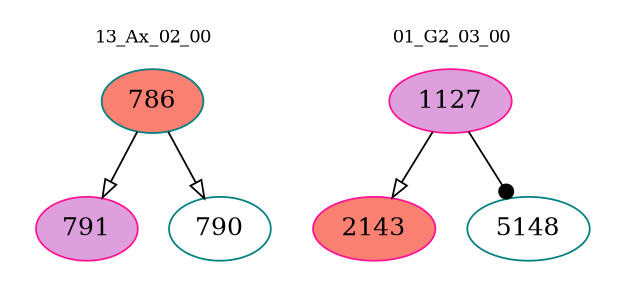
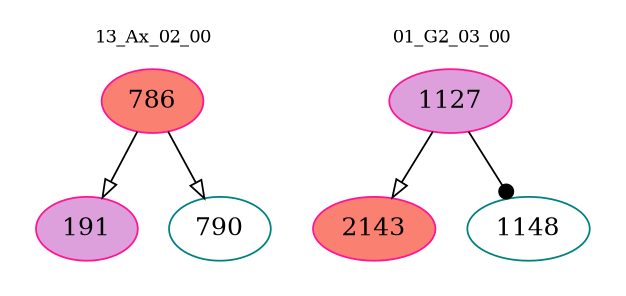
  digraph {
    node [color=deeppink fillcolor=salmon style=filled]
    edge [arrowhead=onormal color=black]
-   n1 [color=teal label=786]
-   n2 [fillcolor=plum label=791]
+   n1 [label=786]
+   n2 [fillcolor=plum label=191]
    n3 [color=teal fillcolor=white label=790]
    n4 [fillcolor=plum label=1127]
    n5 [label=2143]
-   n6 [color=teal fillcolor=white label=5148]
+   n6 [color=teal fillcolor=white label=1148]
    subgraph cluster_1 {
      color=white
      fontsize=10
      label="13_Ax_02_00"
      n1
      n2
      n3
    }
    subgraph cluster_2 {
      color=white
      fontsize=10
      label="01_G2_03_00"
      n4
      n5
      n6
    }
    n1 -> n2
    n1 -> n3
    n4 -> n5
    n4 -> n6 [arrowhead=dot]
  }
